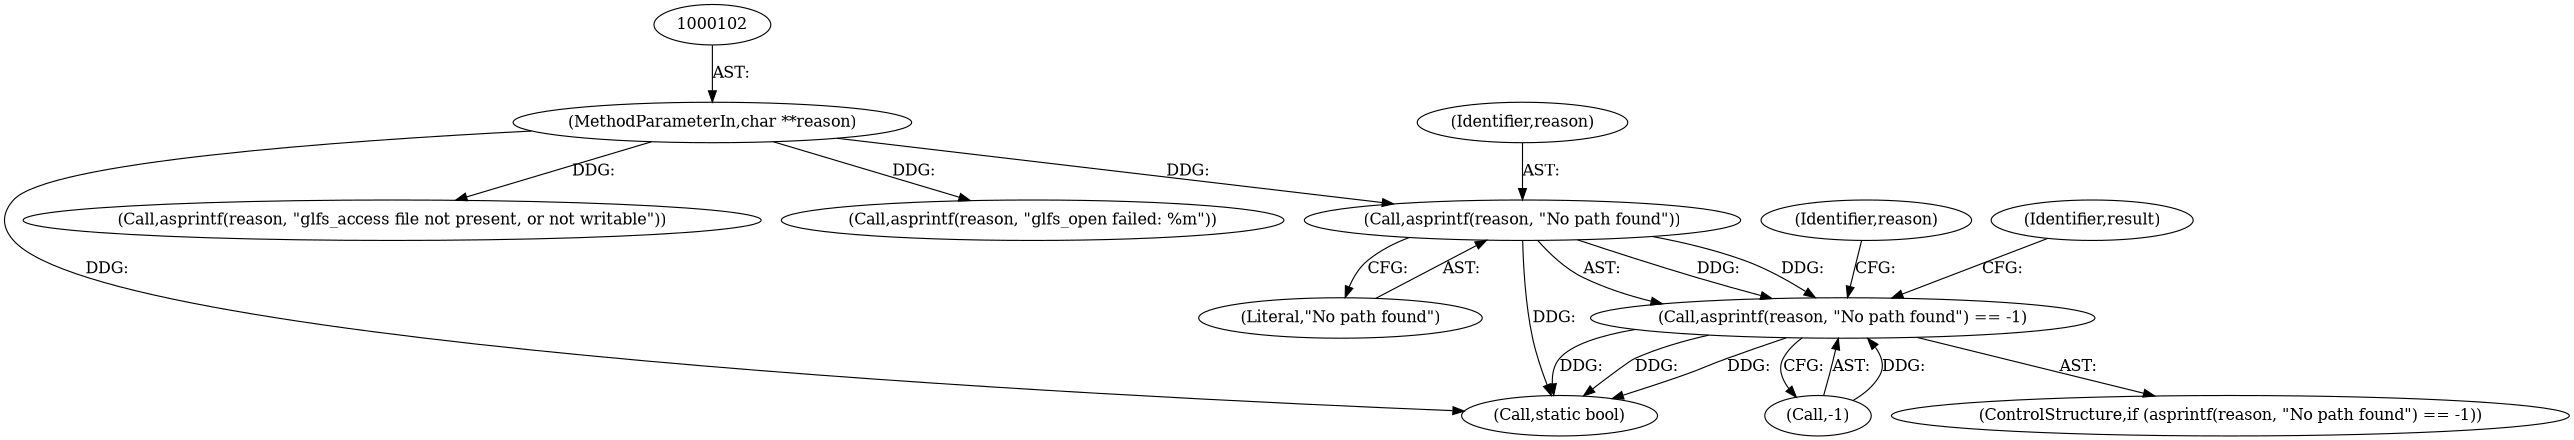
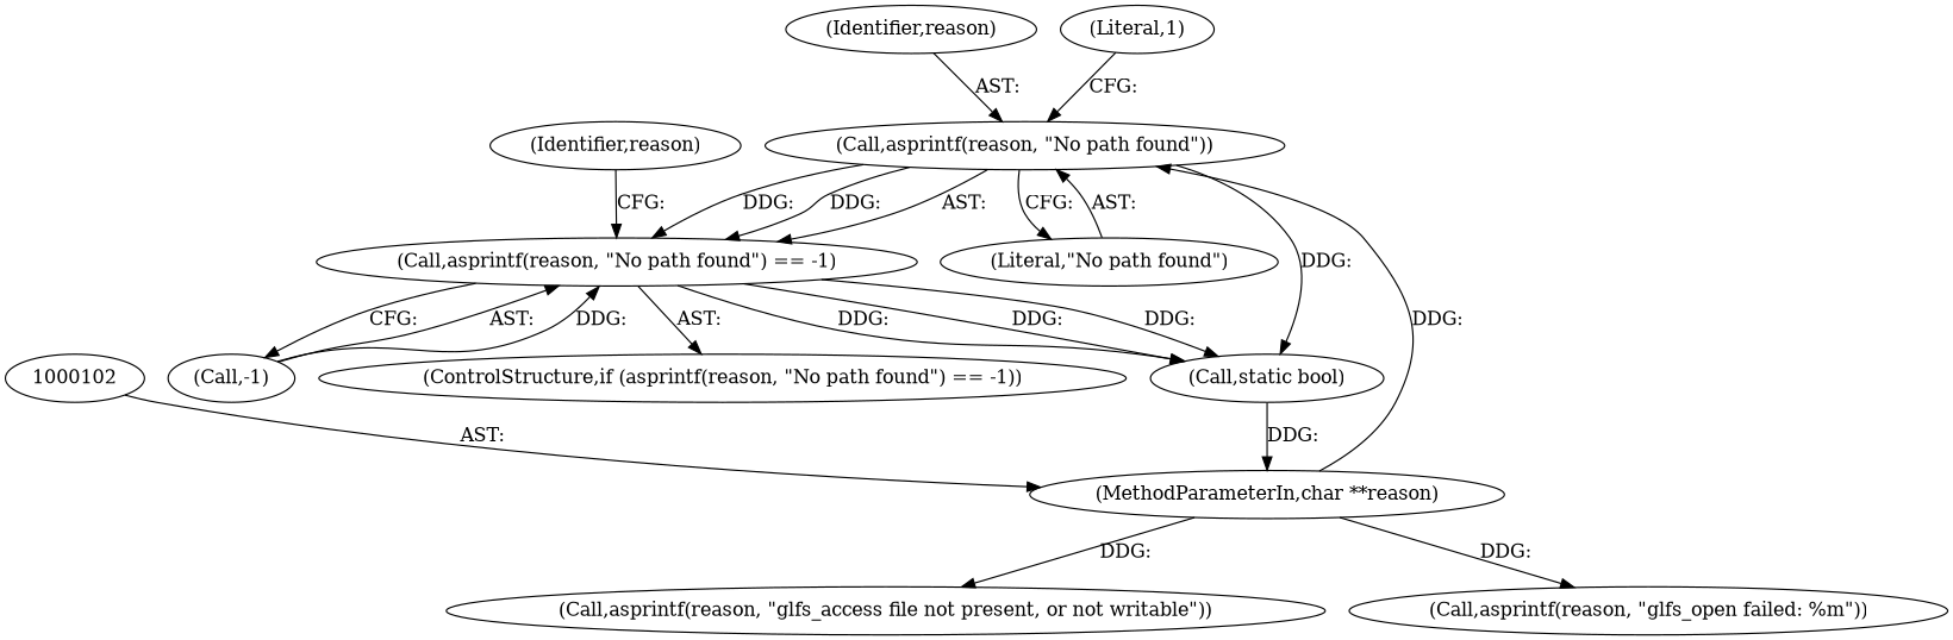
  digraph {
    n1 [label="(Call,asprintf(reason, \"No path found\"))"]
    n2 [label="(Call,asprintf(reason, \"No path found\") == -1)"]
    n3 [label="(Literal,\"No path found\")"]
    n4 [label="(Call,static bool)"]
    n5 [label="(Call,-1)"]
    n6 [label="(ControlStructure,if (asprintf(reason, \"No path found\") == -1))"]
    n7 [label="(MethodParameterIn,char **reason)"]
    n8 [label="(Call,asprintf(reason, \"glfs_access file not present, or not writable\"))"]
    n9 [label="(Call,asprintf(reason, \"glfs_open failed: %m\"))"]
    1000102
    n11 [label="(Identifier,reason)"]
+   n12 [label="(Literal,1)"]
    n13 [label="(Identifier,reason)"]
-   n14 [label="(Identifier,result)"]
    n1 -> n2 [label="AST: "]
    n1 -> n2 [label="DDG: "]
    n1 -> n2 [label="DDG: "]
    n1 -> n3 [label="CFG: "]
    n1 -> n4 [label="DDG: "]
    n2 -> n4 [label="DDG: "]
    n2 -> n4 [label="DDG: "]
    n2 -> n4 [label="DDG: "]
    n2 -> n5 [label="CFG: "]
    n2 -> n6 [label="AST: "]
    n3 -> n1 [label="AST: "]
    n5 -> n2 [label="AST: "]
    n5 -> n2 [label="DDG: "]
    n7 -> n1 [label="DDG: "]
-   n7 -> n4 [label="DDG: "]
+   n4 -> n7 [label="DDG: "]
    n7 -> n8 [label="DDG: "]
    n7 -> n9 [label="DDG: "]
    1000102 -> n7 [label="AST: "]
    n11 -> n1 [label="AST: "]
+   n12 -> n1 [label="CFG: "]
    n13 -> n2 [label="CFG: "]
-   n14 -> n2 [label="CFG: "]
  }
